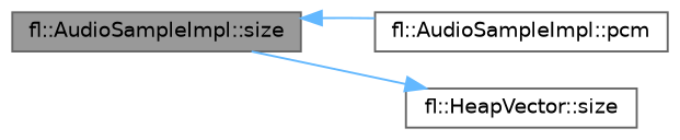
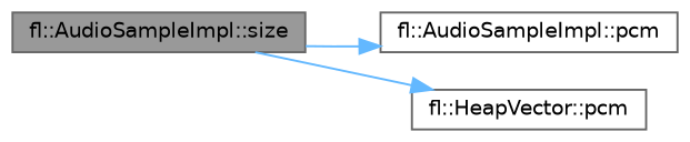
  digraph {
    rankdir=LR
    node [color=grey40 fillcolor=white fontname=Helvetica fontsize=10 shape=box style=filled]
    edge [color=steelblue1 fontname=Helvetica fontsize=10 labelfontname=Helvetica labelfontsize=10 style=solid]
    n1 [color=gray40 fillcolor=grey60 fontcolor=black height=0.2 label="fl::AudioSampleImpl::size" width=0.4]
    n2 [height=0.2 label="fl::AudioSampleImpl::pcm" width=0.4]
-   n3 [height=0.2 label="fl::HeapVector::size" width=0.4]
-   n2 -> n1
+   n3 [height=0.2 label="fl::HeapVector::pcm" width=0.4]
+   n1 -> n2
    n1 -> n3
  }
